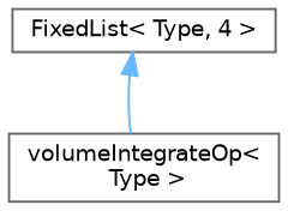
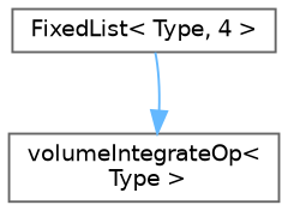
  digraph {
    rankdir=TB
    node [color=grey40 fillcolor=white fontname=Helvetica fontsize=10 shape=box style=filled]
    n1 [height=0.2 label="FixedList\< Type, 4 \>" width=0.4]
    n2 [height=0.2 label="volumeIntegrateOp\<\l Type \>" width=0.4]
-   n1 -> n2 [color=steelblue1 dir=back fontname=Helvetica fontsize=10 labelfontname=Helvetica labelfontsize=10 style=solid]
+   n2 -> n1 [color=steelblue1 dir=back fontname=Helvetica fontsize=10 labelfontname=Helvetica labelfontsize=10 style=solid]
  }
